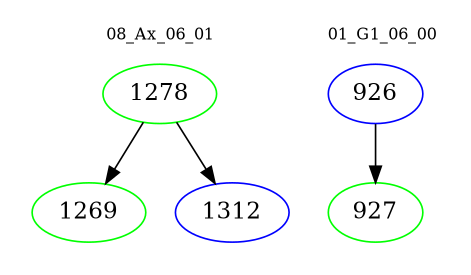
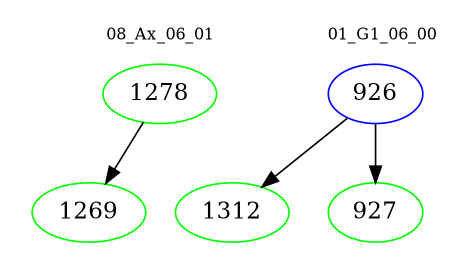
  digraph {
    node [color=green]
    edge [color=black]
    n1 [label=1278]
    n2 [label=1269]
-   n3 [color=blue label=1312]
+   n3 [label=1312]
    n4 [color=blue label=926]
    n5 [label=927]
    subgraph cluster_1 {
      color=white
      fontsize=10
      label="08_Ax_06_01"
      n1
      n2
      n3
    }
    subgraph cluster_2 {
      color=white
      fontsize=10
      label="01_G1_06_00"
      n4
      n5
    }
    n1 -> n2
-   n1 -> n3
+   n4 -> n3
    n4 -> n5
  }
